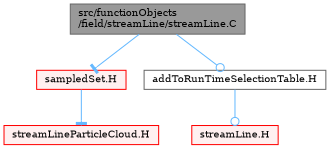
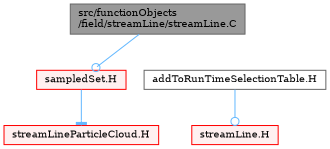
  digraph {
    fontname="DejaVu Serif"
    node [color=red fillcolor="#FFF0F0" fontname="DejaVu Serif" fontsize=10 shape=box style=filled]
    edge [arrowhead=tee color=steelblue1 fontname="DejaVu Serif" fontsize=10 labelfontname=Helvetica labelfontsize=10 style=solid]
    n1 [color=gray40 fillcolor=grey60 fontcolor=black height=0.2 label="src/functionObjects\l/field/streamLine/streamLine.C" width=0.4]
    n2 [height=0.2 label="sampledSet.H" width=0.4]
    n3 [color=grey40 fillcolor=white height=0.2 label="addToRunTimeSelectionTable.H" width=0.4]
    n4 [height=0.2 label="streamLine.H" width=0.4]
    n5 [height=0.2 label="streamLineParticleCloud.H" width=0.4]
-   n1 -> n2
-   n1 -> n3 [arrowhead=odot]
+   n1 -> n2 [arrowhead=odot]
    n2 -> n5
    n3 -> n4 [arrowhead=odot]
  }
